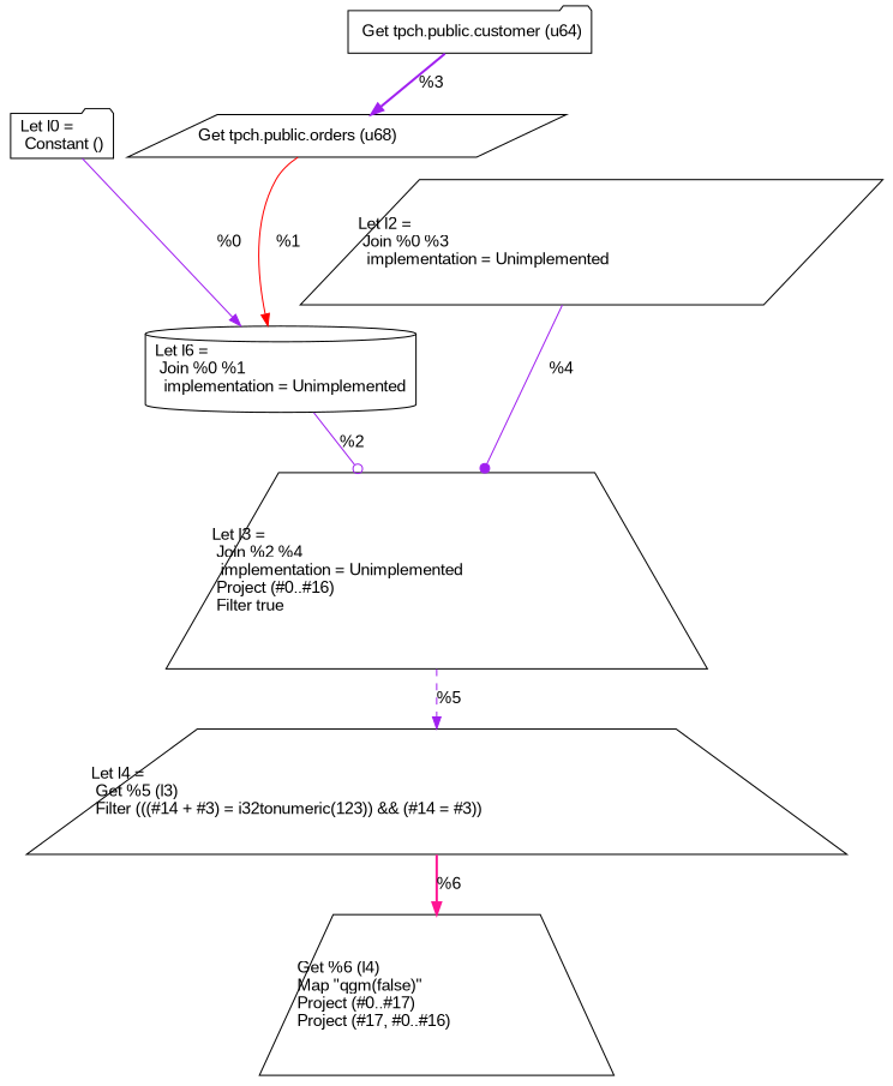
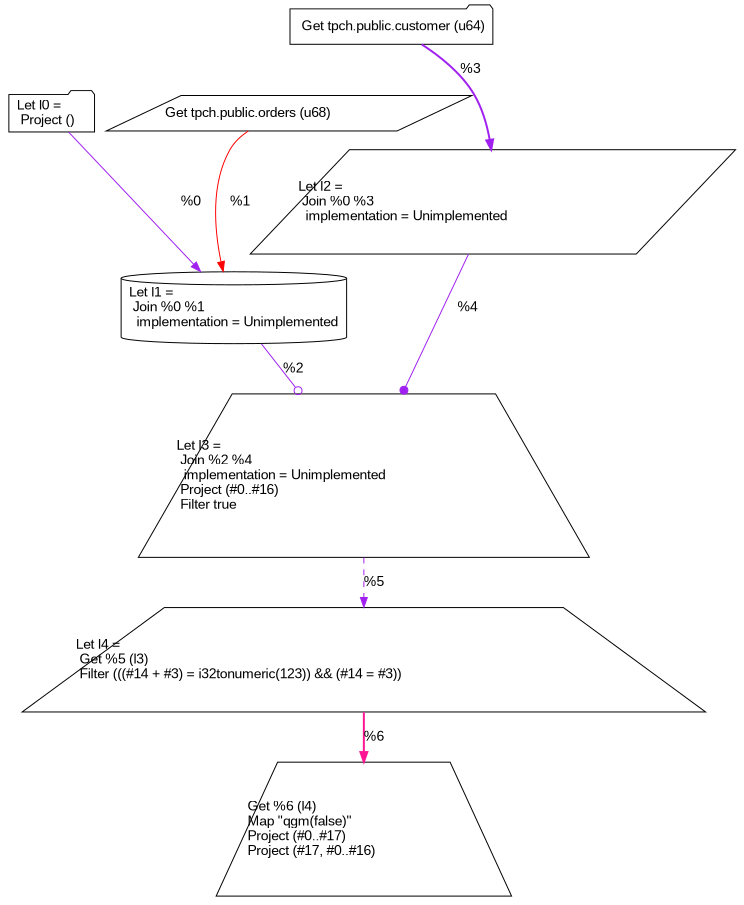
  digraph {
    fontname="Liberation Sans"
    node [fontname="Liberation Sans" shape=trapezium]
    edge [arrowhead=normal color=purple fontname="Liberation Sans" style=solid]
-   n1 [label="Let l0 =\l Constant ()\l" shape=folder]
-   n2 [label="Let l6 =\l Join %0 %1\l  implementation = Unimplemented\l" shape=cylinder]
+   n1 [label="Let l0 =\l Project ()\l" shape=folder]
+   n2 [label="Let l1 =\l Join %0 %1\l  implementation = Unimplemented\l" shape=cylinder]
    n3 [label="Let l3 =\l Join %2 %4\l  implementation = Unimplemented\l Project (#0..#16)\l Filter true\l"]
    n4 [label="Let l2 =\l Join %0 %3\l  implementation = Unimplemented\l" shape=parallelogram]
    n5 [label=" Get tpch.public.orders (u68)\l" shape=parallelogram]
    n6 [label="Let l4 =\l Get %5 (l3)\l Filter (((#14 + #3) = i32tonumeric(123)) && (#14 = #3))\l"]
    n7 [label=" Get tpch.public.customer (u64)\l" shape=folder]
    n8 [label=" Get %6 (l4)\l Map \"qgm(false)\"\l Project (#0..#17)\l Project (#17, #0..#16)\l"]
    n1 -> n2 [label="%0\l"]
    n2 -> n3 [arrowhead=odot label="%2\l"]
    n3 -> n6 [label="%5\l" style=dashed]
    n4 -> n3 [arrowhead=dot label="%4\l"]
    n5 -> n2 [color=red label="%1\l"]
    n6 -> n8 [color=deeppink label="%6\l" style=bold]
-   n7 -> n5 [label="%3\l" style=bold]
+   n7 -> n4 [label="%3\l" style=bold]
  }
